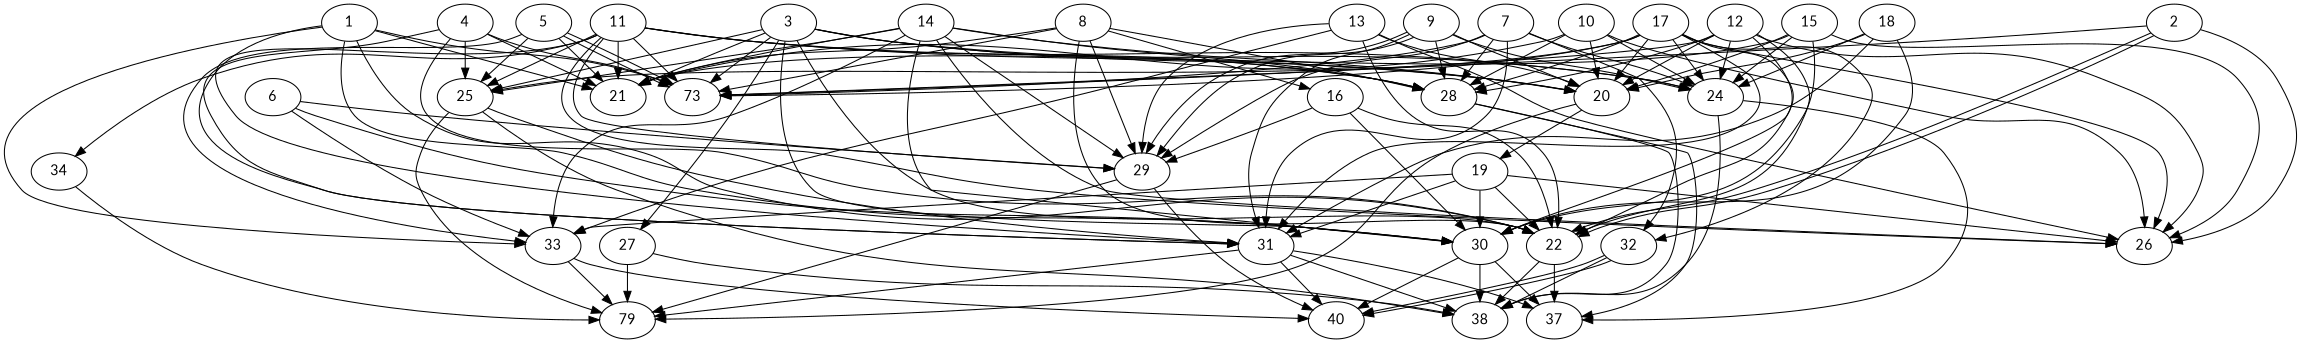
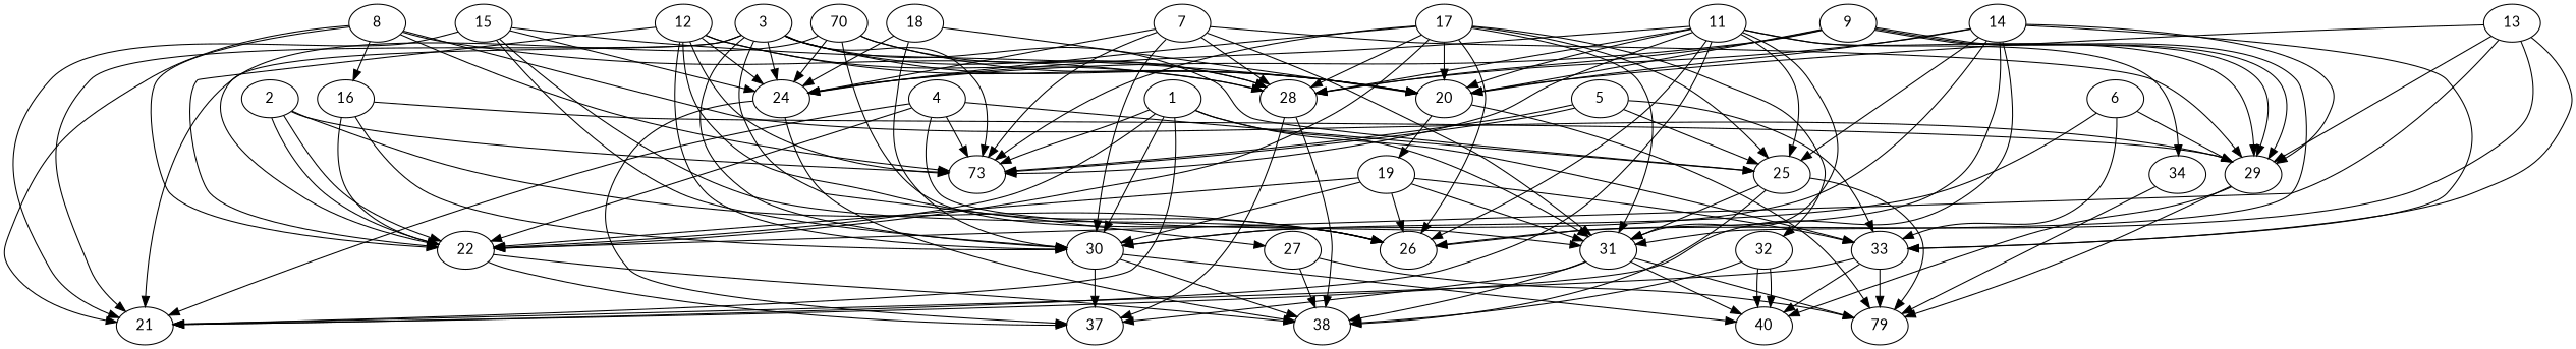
  digraph {
    fontname=Lato
    node [alpha=0.03 fontname=Lato]
    edge [fontname=Lato]
    1 [alpha=0.15 expect_size=23040000]
    21 [expect_size=23648256]
    22 [alpha=0.17 expect_size=36154368]
    n4 [alpha=0.01 expect_size=15225856 label=73]
    30 [alpha=0.06 expect_size=30600192]
    31 [alpha=0.02 expect_size=24308736]
    33 [alpha=0.14 expect_size=23494656]
    37 [alpha=0.05 expect_size=7704576]
    38 [alpha=0.04 expect_size=13673472]
    40 [alpha=0.07 expect_size=21107712]
    n11 [alpha=0.10 expect_size=7908352 label=79]
    2 [alpha=0.06 expect_size=23154688]
    26 [expect_size=23001088]
    3 [alpha=0.04 expect_size=32464896]
    20 [alpha=0.17 expect_size=30522368]
    24 [alpha=0.15 expect_size=48462848]
    25 [alpha=0.14 expect_size=32272384]
    27 [expect_size=47834112]
    28 [alpha=0.18 expect_size=31849472]
    19 [alpha=0.19 expect_size=22874112]
    4 [alpha=0.13 expect_size=25057280]
    5 [alpha=0.10 expect_size=20215808]
    6 [alpha=0.11 expect_size=25271296]
    29 [alpha=0.06 expect_size=32775168]
    7 [alpha=0.04 expect_size=32956416]
    32 [alpha=0.09 expect_size=31697920]
    8 [alpha=0.08 expect_size=40904704]
    16 [alpha=0.11 expect_size=14433280]
    9 [expect_size=35939328]
-   10 [alpha=0.17 expect_size=33259520]
+   10 [alpha=0.17 expect_size=33259520 label=70]
    11 [alpha=0.05 expect_size=43529216]
    34 [alpha=0.01 expect_size=26921984]
    12 [alpha=0.11 expect_size=32468992]
    13 [alpha=0.14 expect_size=46402560]
    14 [alpha=0.13 expect_size=7889920]
    15 [alpha=0.16 expect_size=38934528]
    17 [alpha=0.13 expect_size=40741888]
    18 [alpha=0.00 expect_size=50627584]
    1 -> 21
    1 -> 22
    1 -> n4
    1 -> 30
    1 -> 31
    1 -> 33
    22 -> 37
    22 -> 38
    30 -> 37
    30 -> 38
    30 -> 40
    31 -> 37
    31 -> 38
    31 -> 40
    31 -> n11
    33 -> 40
    33 -> n11
    2 -> 22
    2 -> 22
    2 -> n4
    2 -> 26
    3 -> 21
    3 -> 22
    3 -> n4
    3 -> 30
    3 -> 20
    3 -> 24
    3 -> 25
    3 -> 27
    3 -> 28
    20 -> n11
    20 -> 19
    24 -> 37
    24 -> 38
    25 -> 31
    25 -> 38
    25 -> n11
    27 -> 38
    27 -> n11
    28 -> 37
    28 -> 38
    19 -> 22
    19 -> 30
    19 -> 31
    19 -> 33
    19 -> 26
    4 -> 21
    4 -> 22
    4 -> n4
    4 -> 31
    4 -> 25
-   5 -> 21
+   33 -> 21
    5 -> n4
    5 -> n4
    5 -> 33
    5 -> 25
    6 -> 30
    6 -> 33
    6 -> 29
    29 -> 40
    29 -> n11
    7 -> n4
    7 -> 31
    7 -> 24
    7 -> 28
    7 -> 29
-   7 -> 32
+   7 -> 30
    32 -> 38
    32 -> 40
    32 -> 40
    8 -> 21
    8 -> 22
    8 -> n4
    8 -> 28
    8 -> 29
    8 -> 16
    16 -> 22
    16 -> 30
    16 -> 29
    9 -> 31
    9 -> 20
    9 -> 24
    9 -> 28
    9 -> 29
    9 -> 29
    10 -> 21
    10 -> 26
    10 -> 20
    10 -> 24
    10 -> 28
    11 -> 21
    11 -> n4
    11 -> 31
    11 -> 26
    11 -> 20
    11 -> 24
    11 -> 25
    11 -> 28
    11 -> 29
    11 -> 34
    34 -> n11
    12 -> 22
    12 -> n4
    12 -> 30
    12 -> 26
    12 -> 20
    12 -> 24
    12 -> 28
    13 -> 22
    13 -> 33
    13 -> 26
    13 -> 20
    13 -> 29
    14 -> 21
    14 -> 30
    14 -> 33
    14 -> 26
    14 -> 20
    14 -> 25
    14 -> 28
    14 -> 29
    15 -> 21
    15 -> 30
    15 -> 26
    15 -> 20
    15 -> 24
    17 -> 22
    17 -> n4
    17 -> 31
    17 -> 26
    17 -> 20
    17 -> 24
    17 -> 25
    17 -> 28
    17 -> 32
    18 -> 30
-   18 -> 31
    18 -> 20
    18 -> 24
  }
